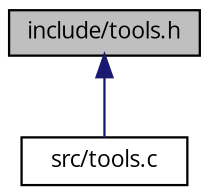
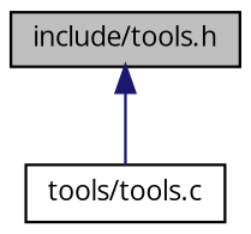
  digraph {
    fontname="Open Sans"
    node [color=black fontname="Open Sans" fontsize=10 shape=record style=filled]
    n1 [fillcolor=grey75 fontcolor=black height=0.2 label="include/tools.h" width=0.4]
-   n2 [fillcolor=white height=0.2 label="src/tools.c" width=0.4]
+   n2 [fillcolor=white height=0.2 label="tools/tools.c" width=0.4]
    n1 -> n2 [color=midnightblue dir=back fontname="Open Sans" fontsize=10 labelfontname=Helvetica labelfontsize=10 style=solid]
  }
